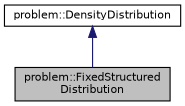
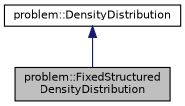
  digraph {
    node [color=black fontname=Helvetica fontsize=10 shape=record style=filled]
-   n1 [fillcolor=grey75 fontcolor=black height=0.2 label="problem::FixedStructured\lDistribution" width=0.4]
+   n1 [fillcolor=grey75 fontcolor=black height=0.2 label="problem::FixedStructured\lDensityDistribution" width=0.4]
    n2 [fillcolor=white height=0.2 label="problem::DensityDistribution" width=0.4]
    n2 -> n1 [color=midnightblue dir=back fontname=Helvetica fontsize=10 labelfontname=Helvetica labelfontsize=10 style=solid]
  }
